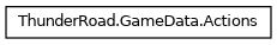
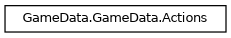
  digraph {
    rankdir=LR
-   n1 [color=black fillcolor=white fontname=Helvetica fontsize=10 height=0.2 label="ThunderRoad.GameData.Actions" shape=record style=filled width=0.4]
+   n1 [color=black fillcolor=white fontname=Helvetica fontsize=10 height=0.2 label="GameData.GameData.Actions" shape=record style=filled width=0.4]
  }
